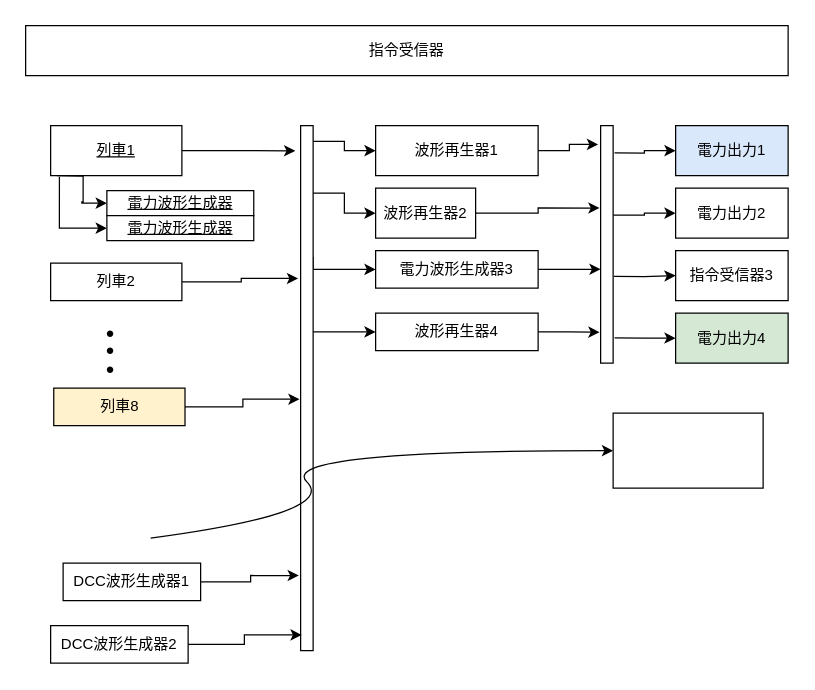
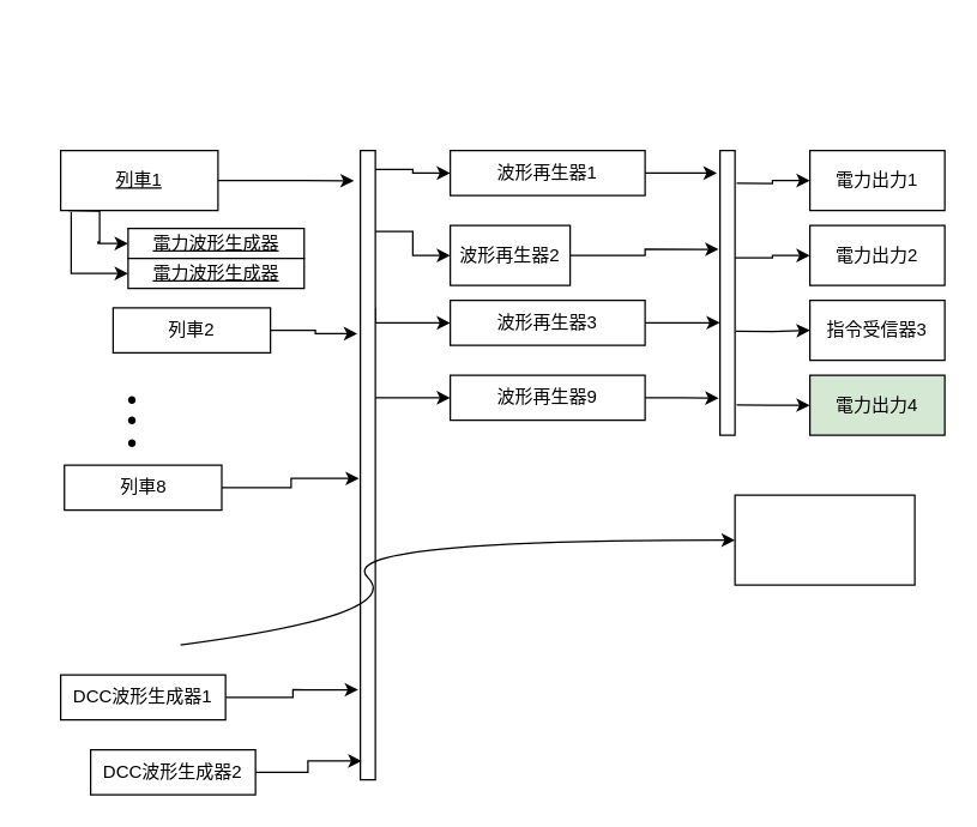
  <mxCell id="0" />
  <mxCell id="1" parent="0" />
  <mxCell id="2" style="edgeStyle=orthogonalEdgeStyle;rounded=0;orthogonalLoop=1;jettySize=auto;html=1;exitX=1;exitY=0.5;exitDx=0;exitDy=0;entryX=-0.2;entryY=0.079;entryDx=0;entryDy=0;entryPerimeter=0;" edge="1" parent="1" source="3" target="29"><mxGeometry relative="1" as="geometry" /></mxCell>
- <mxCell id="3" value="波形再生器1" style="rounded=0;whiteSpace=wrap;html=1;" vertex="1" parent="1"><mxGeometry x="300" y="100" width="130" height="40" as="geometry" /></mxCell>
- <mxCell id="4" value="指令受信器" style="rounded=0;whiteSpace=wrap;html=1;" vertex="1" parent="1"><mxGeometry x="20" y="20" width="610" height="40" as="geometry" /></mxCell>
+ <mxCell id="3" value="波形再生器1" style="rounded=0;whiteSpace=wrap;html=1;" vertex="1" parent="1"><mxGeometry x="300" y="100" width="130" height="30" as="geometry" /></mxCell>
  <mxCell id="5" style="edgeStyle=orthogonalEdgeStyle;rounded=0;orthogonalLoop=1;jettySize=auto;html=1;exitX=1;exitY=0.5;exitDx=0;exitDy=0;entryX=-0.086;entryY=0.347;entryDx=0;entryDy=0;entryPerimeter=0;" edge="1" parent="1" source="6" target="29"><mxGeometry relative="1" as="geometry" /></mxCell>
  <mxCell id="6" value="波形再生器2" style="rounded=0;whiteSpace=wrap;html=1;" vertex="1" parent="1"><mxGeometry x="300" y="150" width="80" height="40" as="geometry" /></mxCell>
  <mxCell id="7" style="edgeStyle=orthogonalEdgeStyle;rounded=0;orthogonalLoop=1;jettySize=auto;html=1;exitX=1;exitY=0.5;exitDx=0;exitDy=0;entryX=0;entryY=0.605;entryDx=0;entryDy=0;entryPerimeter=0;" edge="1" parent="1" source="8" target="29"><mxGeometry relative="1" as="geometry" /></mxCell>
- <mxCell id="8" value="電力波形生成器3" style="rounded=0;whiteSpace=wrap;html=1;" vertex="1" parent="1"><mxGeometry x="300" y="200" width="130" height="30" as="geometry" /></mxCell>
+ <mxCell id="8" value="波形再生器3" style="rounded=0;whiteSpace=wrap;html=1;" vertex="1" parent="1"><mxGeometry x="300" y="200" width="130" height="30" as="geometry" /></mxCell>
  <mxCell id="9" style="edgeStyle=orthogonalEdgeStyle;rounded=0;orthogonalLoop=1;jettySize=auto;html=1;exitX=1;exitY=0.5;exitDx=0;exitDy=0;entryX=-0.086;entryY=0.87;entryDx=0;entryDy=0;entryPerimeter=0;" edge="1" parent="1" source="10" target="29"><mxGeometry relative="1" as="geometry" /></mxCell>
- <mxCell id="10" value="波形再生器4" style="rounded=0;whiteSpace=wrap;html=1;" vertex="1" parent="1"><mxGeometry x="300" y="250" width="130" height="30" as="geometry" /></mxCell>
+ <mxCell id="10" value="波形再生器9" style="rounded=0;whiteSpace=wrap;html=1;" vertex="1" parent="1"><mxGeometry x="300" y="250" width="130" height="30" as="geometry" /></mxCell>
  <mxCell id="11" style="edgeStyle=orthogonalEdgeStyle;rounded=0;orthogonalLoop=1;jettySize=auto;html=1;exitX=0.886;exitY=0.03;exitDx=0;exitDy=0;entryX=0;entryY=0.5;entryDx=0;entryDy=0;exitPerimeter=0;" edge="1" parent="1" source="15" target="3"><mxGeometry relative="1" as="geometry" /></mxCell>
  <mxCell id="12" style="edgeStyle=orthogonalEdgeStyle;rounded=0;orthogonalLoop=1;jettySize=auto;html=1;exitX=0.8;exitY=0.169;exitDx=0;exitDy=0;entryX=0;entryY=0.5;entryDx=0;entryDy=0;exitPerimeter=0;" edge="1" parent="1" source="15" target="6"><mxGeometry relative="1" as="geometry"><Array as="points"><mxPoint x="275" y="154" /></Array></mxGeometry></mxCell>
  <mxCell id="13" style="edgeStyle=orthogonalEdgeStyle;rounded=0;orthogonalLoop=1;jettySize=auto;html=1;exitX=1;exitY=0.25;exitDx=0;exitDy=0;entryX=0;entryY=0.5;entryDx=0;entryDy=0;" edge="1" parent="1" source="15" target="8"><mxGeometry relative="1" as="geometry"><Array as="points"><mxPoint x="250" y="215" /></Array></mxGeometry></mxCell>
  <mxCell id="14" style="edgeStyle=orthogonalEdgeStyle;rounded=0;orthogonalLoop=1;jettySize=auto;html=1;exitX=0.714;exitY=0.321;exitDx=0;exitDy=0;entryX=0;entryY=0.5;entryDx=0;entryDy=0;exitPerimeter=0;" edge="1" parent="1" source="15" target="10"><mxGeometry relative="1" as="geometry"><Array as="points"><mxPoint x="247" y="265" /></Array></mxGeometry></mxCell>
  <mxCell id="15" value="" style="rounded=0;whiteSpace=wrap;html=1;shadow=0;glass=0;sketch=0;" vertex="1" parent="1"><mxGeometry x="240" y="100" width="10" height="420" as="geometry" /></mxCell>
  <mxCell id="16" style="edgeStyle=orthogonalEdgeStyle;rounded=0;orthogonalLoop=1;jettySize=auto;html=1;exitX=1;exitY=0.5;exitDx=0;exitDy=0;entryX=-0.143;entryY=0.857;entryDx=0;entryDy=0;entryPerimeter=0;" edge="1" parent="1" source="17" target="15"><mxGeometry relative="1" as="geometry" /></mxCell>
- <mxCell id="17" value="DCC波形生成器1" style="rounded=0;whiteSpace=wrap;html=1;shadow=0;glass=0;sketch=0;" vertex="1" parent="1"><mxGeometry x="50" y="450" width="110" height="30" as="geometry" /></mxCell>
+ <mxCell id="17" value="DCC波形生成器1" style="rounded=0;whiteSpace=wrap;html=1;shadow=0;glass=0;sketch=0;" vertex="1" parent="1"><mxGeometry x="40" y="450" width="110" height="30" as="geometry" /></mxCell>
  <mxCell id="18" style="edgeStyle=orthogonalEdgeStyle;rounded=0;orthogonalLoop=1;jettySize=auto;html=1;exitX=1;exitY=0.5;exitDx=0;exitDy=0;entryX=0.086;entryY=0.97;entryDx=0;entryDy=0;entryPerimeter=0;" edge="1" parent="1" source="19" target="15"><mxGeometry relative="1" as="geometry" /></mxCell>
- <mxCell id="19" value="DCC波形生成器2" style="rounded=0;whiteSpace=wrap;html=1;shadow=0;glass=0;sketch=0;" vertex="1" parent="1"><mxGeometry x="40" y="500" width="110" height="30" as="geometry" /></mxCell>
+ <mxCell id="19" value="DCC波形生成器2" style="rounded=0;whiteSpace=wrap;html=1;shadow=0;glass=0;sketch=0;" vertex="1" parent="1"><mxGeometry x="60" y="500" width="110" height="30" as="geometry" /></mxCell>
  <mxCell id="20" style="edgeStyle=orthogonalEdgeStyle;rounded=0;orthogonalLoop=1;jettySize=auto;html=1;exitX=1;exitY=0.5;exitDx=0;exitDy=0;entryX=-0.2;entryY=0.291;entryDx=0;entryDy=0;entryPerimeter=0;" edge="1" parent="1" source="21" target="15"><mxGeometry relative="1" as="geometry" /></mxCell>
- <mxCell id="21" value="列車2" style="rounded=0;whiteSpace=wrap;html=1;shadow=0;glass=0;sketch=0;" vertex="1" parent="1"><mxGeometry x="40" y="210" width="105" height="30" as="geometry" /></mxCell>
+ <mxCell id="21" value="列車2" style="rounded=0;whiteSpace=wrap;html=1;shadow=0;glass=0;sketch=0;" vertex="1" parent="1"><mxGeometry x="75" y="205" width="105" height="30" as="geometry" /></mxCell>
  <mxCell id="22" style="edgeStyle=orthogonalEdgeStyle;rounded=0;orthogonalLoop=1;jettySize=auto;html=1;exitX=1;exitY=0.5;exitDx=0;exitDy=0;entryX=-0.086;entryY=0.521;entryDx=0;entryDy=0;entryPerimeter=0;" edge="1" parent="1" source="23" target="15"><mxGeometry relative="1" as="geometry" /></mxCell>
- <mxCell id="23" value="列車8" style="rounded=0;whiteSpace=wrap;html=1;shadow=0;glass=0;sketch=0;fillColor=#fff2cc;" vertex="1" parent="1"><mxGeometry x="42.5" y="310" width="105" height="30" as="geometry" /></mxCell>
+ <mxCell id="23" value="列車8" style="rounded=0;whiteSpace=wrap;html=1;shadow=0;glass=0;sketch=0;" vertex="1" parent="1"><mxGeometry x="42.5" y="310" width="105" height="30" as="geometry" /></mxCell>
  <mxCell id="24" value="●&lt;br&gt;●&lt;br&gt;●" style="text;html=1;strokeColor=none;fillColor=none;align=center;verticalAlign=middle;whiteSpace=wrap;rounded=0;shadow=0;glass=0;sketch=0;" vertex="1" parent="1"><mxGeometry x="67.5" y="270" width="40" height="20" as="geometry" /></mxCell>
  <mxCell id="25" style="edgeStyle=orthogonalEdgeStyle;rounded=0;orthogonalLoop=1;jettySize=auto;html=1;exitX=1.114;exitY=0.115;exitDx=0;exitDy=0;entryX=0;entryY=0.5;entryDx=0;entryDy=0;exitPerimeter=0;" edge="1" parent="1" source="29" target="30"><mxGeometry relative="1" as="geometry" /></mxCell>
  <mxCell id="26" style="edgeStyle=orthogonalEdgeStyle;rounded=0;orthogonalLoop=1;jettySize=auto;html=1;exitX=1;exitY=0.377;exitDx=0;exitDy=0;entryX=0;entryY=0.5;entryDx=0;entryDy=0;exitPerimeter=0;" edge="1" parent="1" source="29" target="31"><mxGeometry relative="1" as="geometry" /></mxCell>
  <mxCell id="27" style="edgeStyle=orthogonalEdgeStyle;rounded=0;orthogonalLoop=1;jettySize=auto;html=1;exitX=1.057;exitY=0.635;exitDx=0;exitDy=0;entryX=0;entryY=0.5;entryDx=0;entryDy=0;exitPerimeter=0;" edge="1" parent="1" source="29" target="32"><mxGeometry relative="1" as="geometry" /></mxCell>
  <mxCell id="28" style="edgeStyle=orthogonalEdgeStyle;rounded=0;orthogonalLoop=1;jettySize=auto;html=1;exitX=1.114;exitY=0.894;exitDx=0;exitDy=0;entryX=0;entryY=0.5;entryDx=0;entryDy=0;exitPerimeter=0;" edge="1" parent="1" source="29" target="33"><mxGeometry relative="1" as="geometry" /></mxCell>
  <mxCell id="29" value="" style="rounded=0;whiteSpace=wrap;html=1;shadow=0;glass=0;sketch=0;" vertex="1" parent="1"><mxGeometry x="480" y="100" width="10" height="190" as="geometry" /></mxCell>
- <mxCell id="30" value="電力出力1" style="rounded=0;whiteSpace=wrap;html=1;fillColor=#dae8fc;" vertex="1" parent="1"><mxGeometry x="540" y="100" width="90" height="40" as="geometry" /></mxCell>
+ <mxCell id="30" value="電力出力1" style="rounded=0;whiteSpace=wrap;html=1;" vertex="1" parent="1"><mxGeometry x="540" y="100" width="90" height="40" as="geometry" /></mxCell>
  <mxCell id="31" value="電力出力2" style="rounded=0;whiteSpace=wrap;html=1;" vertex="1" parent="1"><mxGeometry x="540" y="150" width="90" height="40" as="geometry" /></mxCell>
  <mxCell id="32" value="指令受信器3" style="rounded=0;whiteSpace=wrap;html=1;" vertex="1" parent="1"><mxGeometry x="540" y="200" width="90" height="40" as="geometry" /></mxCell>
  <mxCell id="33" value="電力出力4" style="rounded=0;whiteSpace=wrap;html=1;fillColor=#d5e8d4;" vertex="1" parent="1"><mxGeometry x="540" y="250" width="90" height="40" as="geometry" /></mxCell>
  <mxCell id="34" style="edgeStyle=orthogonalEdgeStyle;rounded=0;orthogonalLoop=1;jettySize=auto;html=1;entryX=0;entryY=0.5;entryDx=0;entryDy=0;fontStyle=4" edge="1" parent="1" target="37"><mxGeometry relative="1" as="geometry"><mxPoint x="45" y="140" as="sourcePoint" /></mxGeometry></mxCell>
  <mxCell id="35" style="edgeStyle=orthogonalEdgeStyle;rounded=0;orthogonalLoop=1;jettySize=auto;html=1;exitX=1;exitY=0.5;exitDx=0;exitDy=0;entryX=-0.429;entryY=0.048;entryDx=0;entryDy=0;entryPerimeter=0;" edge="1" parent="1" source="36" target="15"><mxGeometry relative="1" as="geometry" /></mxCell>
  <mxCell id="36" value="列車1" style="rounded=0;whiteSpace=wrap;html=1;shadow=0;glass=0;sketch=0;fontStyle=4" vertex="1" parent="1"><mxGeometry x="40" y="100" width="105" height="40" as="geometry" /></mxCell>
  <mxCell id="37" value="電力波形生成器" style="rounded=0;whiteSpace=wrap;html=1;shadow=0;glass=0;sketch=0;fontStyle=4" vertex="1" parent="1"><mxGeometry x="85" y="152" width="117.5" height="20" as="geometry" /></mxCell>
  <mxCell id="38" value="電力波形生成器" style="rounded=0;whiteSpace=wrap;html=1;shadow=0;glass=0;sketch=0;fontStyle=4" vertex="1" parent="1"><mxGeometry x="85" y="172" width="117.5" height="20" as="geometry" /></mxCell>
  <mxCell id="39" style="edgeStyle=orthogonalEdgeStyle;rounded=0;orthogonalLoop=1;jettySize=auto;html=1;exitX=0.067;exitY=1.025;exitDx=0;exitDy=0;entryX=0;entryY=0.5;entryDx=0;entryDy=0;exitPerimeter=0;fontStyle=4" edge="1" parent="1" source="36" target="38"><mxGeometry relative="1" as="geometry" /></mxCell>
  <mxCell id="40" style="edgeStyle=orthogonalEdgeStyle;rounded=0;orthogonalLoop=1;jettySize=auto;html=1;exitX=0.25;exitY=1;exitDx=0;exitDy=0;entryX=0.25;entryY=1;entryDx=0;entryDy=0;fontStyle=4" edge="1" parent="1" source="36" target="36"><mxGeometry relative="1" as="geometry" /></mxCell>
  <mxCell id="41" value="" style="curved=1;endArrow=classic;html=1;" edge="1" parent="1" target="42"><mxGeometry width="50" height="50" relative="1" as="geometry"><mxPoint x="120" y="430" as="sourcePoint" /><mxPoint x="270" y="360" as="targetPoint" /><Array as="points"><mxPoint x="270" y="410" /><mxPoint x="220" y="360" /></Array></mxGeometry></mxCell>
  <mxCell id="42" value="" style="rounded=0;whiteSpace=wrap;html=1;" vertex="1" parent="1"><mxGeometry x="490" y="330" width="120" height="60" as="geometry" /></mxCell>
